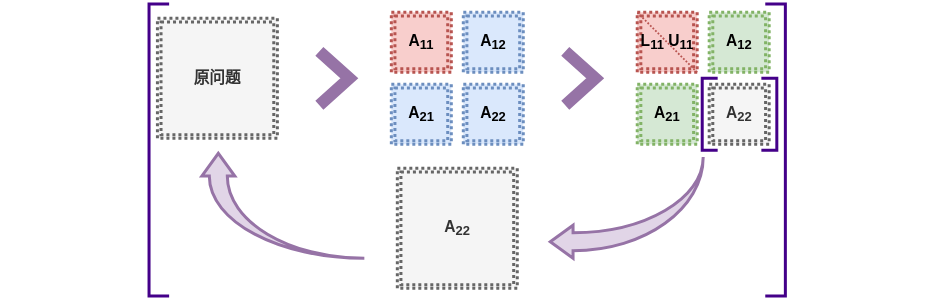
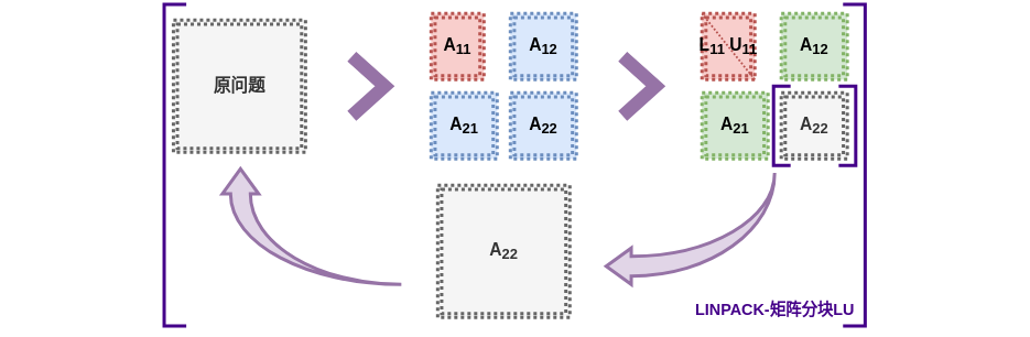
  <mxCell id="0" />
  <mxCell id="1" parent="0" />
- <mxCell id="2" value="A&lt;sub&gt;11&lt;/sub&gt;" style="shape=ext;double=1;rounded=0;whiteSpace=wrap;html=1;fillColor=#f8cecc;strokeColor=#b85450;dashed=1;strokeWidth=5;fontStyle=1;fontSize=26;dashPattern=1 1;" vertex="1" parent="1"><mxGeometry x="652" y="20" width="100" height="100" as="geometry" /></mxCell>
+ <mxCell id="2" value="A&lt;sub&gt;11&lt;/sub&gt;" style="shape=ext;double=1;rounded=0;whiteSpace=wrap;html=1;fillColor=#f8cecc;strokeColor=#b85450;dashed=1;strokeWidth=5;fontStyle=1;fontSize=26;dashPattern=1 1;" vertex="1" parent="1"><mxGeometry x="652" y="20" width="80" height="100" as="geometry" /></mxCell>
  <mxCell id="3" value="A&lt;sub&gt;12&lt;/sub&gt;" style="shape=ext;double=1;rounded=0;whiteSpace=wrap;html=1;fillColor=#dae8fc;strokeColor=#6c8ebf;dashed=1;strokeWidth=5;fontStyle=1;fontSize=26;dashPattern=1 1;" vertex="1" parent="1"><mxGeometry x="772" y="20" width="100" height="100" as="geometry" /></mxCell>
  <mxCell id="4" value="原问题" style="shape=ext;double=1;rounded=0;whiteSpace=wrap;html=1;fillColor=#f5f5f5;strokeColor=#666666;fontColor=#333333;dashed=1;strokeWidth=5;fontStyle=1;fontSize=26;dashPattern=1 1;" vertex="1" parent="1"><mxGeometry x="262" y="30" width="200" height="200" as="geometry" /></mxCell>
  <mxCell id="5" value="A&lt;sub&gt;21&lt;/sub&gt;" style="shape=ext;double=1;rounded=0;whiteSpace=wrap;html=1;fillColor=#dae8fc;strokeColor=#6c8ebf;dashed=1;strokeWidth=5;fontStyle=1;fontSize=26;dashPattern=1 1;" vertex="1" parent="1"><mxGeometry x="652" y="140" width="100" height="100" as="geometry" /></mxCell>
  <mxCell id="6" value="A&lt;sub&gt;22&lt;/sub&gt;" style="shape=ext;double=1;rounded=0;whiteSpace=wrap;html=1;fillColor=#dae8fc;strokeColor=#6c8ebf;dashed=1;strokeWidth=5;fontStyle=1;fontSize=26;dashPattern=1 1;" vertex="1" parent="1"><mxGeometry x="772" y="140" width="100" height="100" as="geometry" /></mxCell>
  <mxCell id="7" value="" style="html=1;verticalLabelPosition=bottom;labelBackgroundColor=#ffffff;verticalAlign=top;shadow=0;dashed=1;strokeWidth=20;shape=mxgraph.ios7.misc.right;strokeColor=#9673a6;resizeWidth=1;resizeHeight=1;fillColor=#e1d5e7;dashPattern=8 8;fontStyle=1;fontSize=26;" vertex="1" parent="1"><mxGeometry x="942" y="85" width="50" height="90" as="geometry" /></mxCell>
  <mxCell id="8" value="" style="html=1;verticalLabelPosition=bottom;labelBackgroundColor=#ffffff;verticalAlign=top;shadow=0;dashed=1;strokeWidth=20;shape=mxgraph.ios7.misc.right;strokeColor=#9673a6;resizeWidth=1;resizeHeight=1;fillColor=#e1d5e7;dashPattern=8 8;fontStyle=1;fontSize=26;" vertex="1" parent="1"><mxGeometry x="532" y="85" width="50" height="90" as="geometry" /></mxCell>
  <mxCell id="9" value="A&lt;sub&gt;22&lt;/sub&gt;" style="shape=ext;double=1;rounded=0;whiteSpace=wrap;html=1;fillColor=#f5f5f5;strokeColor=#666666;dashed=1;strokeWidth=5;fontStyle=1;fontSize=26;dashPattern=1 1;fontColor=#333333;" vertex="1" parent="1"><mxGeometry x="662" y="280" width="200" height="200" as="geometry" /></mxCell>
  <mxCell id="10" value="" style="html=1;shadow=0;dashed=0;align=center;verticalAlign=middle;shape=mxgraph.arrows2.jumpInArrow;dy=15;dx=38;arrowHead=55;rotation=-180;fillColor=#e1d5e7;strokeColor=#9673a6;strokeWidth=5;" vertex="1" parent="1"><mxGeometry x="917" y="261" width="255" height="169" as="geometry" /></mxCell>
  <mxCell id="11" value="" style="html=1;shadow=0;dashed=0;align=center;verticalAlign=middle;shape=mxgraph.arrows2.jumpInArrow;dy=15;dx=38;arrowHead=55;rotation=-90;fillColor=#e1d5e7;strokeColor=#9673a6;strokeWidth=5;" vertex="1" parent="1"><mxGeometry x="384" y="207" width="175" height="271" as="geometry" /></mxCell>
  <mxCell id="12" value="" style="shape=partialRectangle;whiteSpace=wrap;html=1;bottom=1;right=1;left=1;top=0;fillColor=none;routingCenterX=-0.5;rotation=90;strokeWidth=5;strokeColor=#440089;" vertex="1" parent="1"><mxGeometry x="20" y="234" width="487" height="31" as="geometry" /></mxCell>
- <mxCell id="13" value="L&lt;sub&gt;11&lt;/sub&gt;&amp;nbsp;U&lt;sub&gt;11&lt;/sub&gt;" style="shape=ext;double=1;rounded=0;whiteSpace=wrap;html=1;fillColor=#f8cecc;strokeColor=#b85450;dashed=1;strokeWidth=5;fontStyle=1;fontSize=26;dashPattern=1 1;" vertex="1" parent="1"><mxGeometry x="1062" y="20" width="100" height="100" as="geometry" /></mxCell>
+ <mxCell id="13" value="L&lt;sub&gt;11&lt;/sub&gt;&amp;nbsp;U&lt;sub&gt;11&lt;/sub&gt;" style="shape=ext;double=1;rounded=0;whiteSpace=wrap;html=1;fillColor=#f8cecc;strokeColor=#b85450;dashed=1;strokeWidth=5;fontStyle=1;fontSize=26;dashPattern=1 1;" vertex="1" parent="1"><mxGeometry x="1062" y="20" width="80" height="100" as="geometry" /></mxCell>
  <mxCell id="14" value="A&lt;sub&gt;12&lt;/sub&gt;" style="shape=ext;double=1;rounded=0;whiteSpace=wrap;html=1;fillColor=#d5e8d4;strokeColor=#82b366;dashed=1;strokeWidth=5;fontStyle=1;fontSize=26;dashPattern=1 1;" vertex="1" parent="1"><mxGeometry x="1182" y="20" width="100" height="100" as="geometry" /></mxCell>
  <mxCell id="15" value="A&lt;sub&gt;21&lt;/sub&gt;" style="shape=ext;double=1;rounded=0;whiteSpace=wrap;html=1;fillColor=#d5e8d4;strokeColor=#82b366;dashed=1;strokeWidth=5;fontStyle=1;fontSize=26;dashPattern=1 1;" vertex="1" parent="1"><mxGeometry x="1062" y="140" width="100" height="100" as="geometry" /></mxCell>
  <mxCell id="16" value="A&lt;sub&gt;22&lt;/sub&gt;" style="shape=ext;double=1;rounded=0;whiteSpace=wrap;html=1;fillColor=#f5f5f5;strokeColor=#666666;dashed=1;strokeWidth=5;fontStyle=1;fontSize=26;dashPattern=1 1;fontColor=#333333;" vertex="1" parent="1"><mxGeometry x="1182" y="140" width="100" height="100" as="geometry" /></mxCell>
  <mxCell id="17" value="" style="endArrow=none;html=1;rounded=0;entryX=0;entryY=0;entryDx=0;entryDy=0;exitX=1;exitY=1;exitDx=0;exitDy=0;fillColor=#f8cecc;strokeColor=#b85450;strokeWidth=3;fontStyle=1;fontSize=26;dashed=1;dashPattern=1 1;" edge="1" parent="1" source="13" target="13"><mxGeometry width="50" height="50" relative="1" as="geometry"><mxPoint x="1082" y="170" as="sourcePoint" /><mxPoint x="1132" y="120" as="targetPoint" /></mxGeometry></mxCell>
  <mxCell id="18" value="" style="shape=partialRectangle;whiteSpace=wrap;html=1;bottom=1;right=1;left=1;top=0;fillColor=none;routingCenterX=-0.5;rotation=-90;strokeWidth=5;strokeColor=#440089;" vertex="1" parent="1"><mxGeometry x="1223.13" y="178.37" width="120" height="23.25" as="geometry" /></mxCell>
  <mxCell id="19" value="" style="shape=partialRectangle;whiteSpace=wrap;html=1;bottom=1;right=1;left=1;top=0;fillColor=none;routingCenterX=-0.5;rotation=-90;strokeWidth=5;strokeColor=#440089;" vertex="1" parent="1"><mxGeometry x="1050" y="234" width="487" height="31" as="geometry" /></mxCell>
  <mxCell id="20" value="" style="shape=partialRectangle;whiteSpace=wrap;html=1;bottom=1;right=1;left=1;top=0;fillColor=none;routingCenterX=-0.5;rotation=90;strokeWidth=5;strokeColor=#440089;" vertex="1" parent="1"><mxGeometry x="1122" y="178.38" width="120" height="23.25" as="geometry" /></mxCell>
+ <mxCell id="21" value="&lt;b&gt;&lt;font style=&quot;font-size: 24px; color: rgb(68, 0, 137);&quot;&gt;LINPACK-矩阵分块LU&lt;/font&gt;&lt;/b&gt;" style="text;html=1;align=center;verticalAlign=middle;resizable=0;points=[];autosize=1;strokeColor=none;fillColor=none;" vertex="1" parent="1"><mxGeometry x="1042" y="448" width="260" height="40" as="geometry" /></mxCell>
